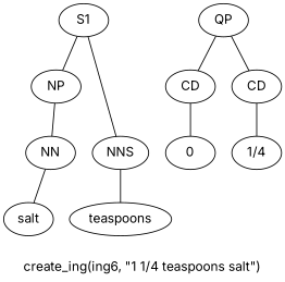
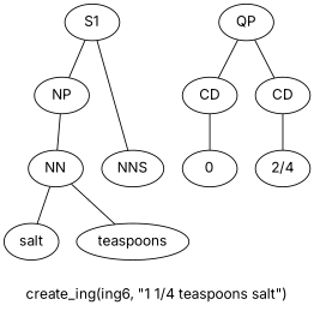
  graph {
    fontname=Inter
    label="create_ing(ing6, \"1 1/4 teaspoons salt\")"
    node [fontname=Inter]
    edge [fontname=Inter]
    n1 [label=S1]
    n2 [label=NP]
    n3 [label=NNS]
    n4 [label=NN]
    n5 [label=QP]
    n6 [label=CD]
    n7 [label=CD]
    n8 [label=teaspoons]
    n9 [label=salt]
    n10 [label=0]
-   n11 [label="1/4"]
+   n11 [label="2/4"]
    n1 -- n2
    n1 -- n3
    n2 -- n4
-   n3 -- n8
+   n4 -- n8
    n4 -- n9
    n5 -- n6
    n5 -- n7
    n6 -- n10
    n7 -- n11
  }
